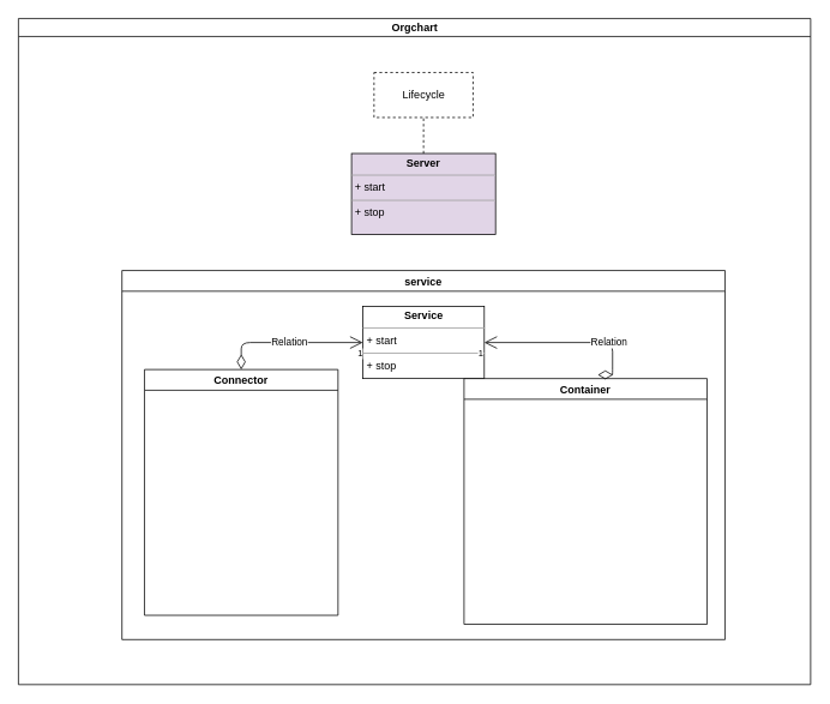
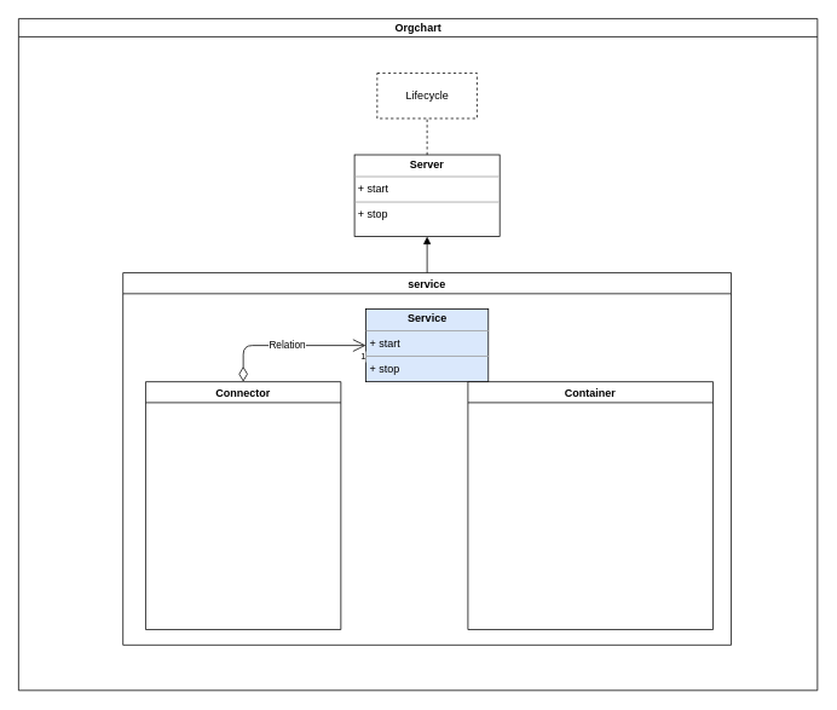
  <mxCell id="0" />
  <mxCell id="1" parent="0" />
  <mxCell id="2" value="Orgchart" style="swimlane;html=1;startSize=20;horizontal=1;containerType=tree;newEdgeStyle={&quot;edgeStyle&quot;:&quot;elbowEdgeStyle&quot;,&quot;startArrow&quot;:&quot;none&quot;,&quot;endArrow&quot;:&quot;none&quot;};" vertex="1" parent="1"><mxGeometry x="20" y="20" width="880" height="740" as="geometry" /></mxCell>
  <mxCell id="3" value="Lifecycle" style="html=1;dashed=1;" vertex="1" parent="2"><mxGeometry x="395" y="60" width="110" height="50" as="geometry" /></mxCell>
- <mxCell id="4" value="&lt;p style=&quot;margin: 0px ; margin-top: 4px ; text-align: center&quot;&gt;&lt;b&gt;Server&lt;/b&gt;&lt;/p&gt;&lt;hr size=&quot;1&quot;&gt;&lt;p style=&quot;margin: 0px ; margin-left: 4px&quot;&gt;+ start&lt;/p&gt;&lt;hr size=&quot;1&quot;&gt;&lt;p style=&quot;margin: 0px ; margin-left: 4px&quot;&gt;+ stop&lt;/p&gt;" style="verticalAlign=top;align=left;overflow=fill;fontSize=12;fontFamily=Helvetica;html=1;fillColor=#e1d5e7;" vertex="1" parent="2"><mxGeometry x="370" y="150" width="160" height="90" as="geometry" /></mxCell>
+ <mxCell id="4" value="&lt;p style=&quot;margin: 0px ; margin-top: 4px ; text-align: center&quot;&gt;&lt;b&gt;Server&lt;/b&gt;&lt;/p&gt;&lt;hr size=&quot;1&quot;&gt;&lt;p style=&quot;margin: 0px ; margin-left: 4px&quot;&gt;+ start&lt;/p&gt;&lt;hr size=&quot;1&quot;&gt;&lt;p style=&quot;margin: 0px ; margin-left: 4px&quot;&gt;+ stop&lt;/p&gt;" style="verticalAlign=top;align=left;overflow=fill;fontSize=12;fontFamily=Helvetica;html=1;" vertex="1" parent="2"><mxGeometry x="370" y="150" width="160" height="90" as="geometry" /></mxCell>
  <mxCell id="5" value="" style="endArrow=none;dashed=1;endFill=0;endSize=12;html=1;entryX=0.5;entryY=1;entryDx=0;entryDy=0;" edge="1" parent="2" source="4" target="3"><mxGeometry width="160" relative="1" as="geometry"><mxPoint x="300" y="270" as="sourcePoint" /><mxPoint x="460" y="270" as="targetPoint" /></mxGeometry></mxCell>
  <mxCell id="6" value="service" style="swimlane;" vertex="1" parent="2"><mxGeometry x="115" y="280" width="670" height="410" as="geometry"><mxRectangle x="115" y="280" width="70" height="23" as="alternateBounds" /></mxGeometry></mxCell>
- <mxCell id="7" value="&lt;p style=&quot;margin: 0px ; margin-top: 4px ; text-align: center&quot;&gt;&lt;b&gt;Service&lt;/b&gt;&lt;/p&gt;&lt;hr size=&quot;1&quot;&gt;&lt;p style=&quot;margin: 0px ; margin-left: 4px&quot;&gt;+ start&lt;/p&gt;&lt;hr size=&quot;1&quot;&gt;&lt;p style=&quot;margin: 0px ; margin-left: 4px&quot;&gt;+ stop&lt;/p&gt;" style="verticalAlign=top;align=left;overflow=fill;fontSize=12;fontFamily=Helvetica;html=1;" vertex="1" parent="6"><mxGeometry x="267.5" y="40" width="135" height="80" as="geometry" /></mxCell>
- <mxCell id="8" value="Connector" style="swimlane;" vertex="1" parent="6"><mxGeometry x="25" y="110" width="215" height="273" as="geometry"><mxRectangle x="25" y="193" width="90" height="23" as="alternateBounds" /></mxGeometry></mxCell>
+ <mxCell id="7" value="&lt;p style=&quot;margin: 0px ; margin-top: 4px ; text-align: center&quot;&gt;&lt;b&gt;Service&lt;/b&gt;&lt;/p&gt;&lt;hr size=&quot;1&quot;&gt;&lt;p style=&quot;margin: 0px ; margin-left: 4px&quot;&gt;+ start&lt;/p&gt;&lt;hr size=&quot;1&quot;&gt;&lt;p style=&quot;margin: 0px ; margin-left: 4px&quot;&gt;+ stop&lt;/p&gt;" style="verticalAlign=top;align=left;overflow=fill;fontSize=12;fontFamily=Helvetica;html=1;fillColor=#dae8fc;" vertex="1" parent="6"><mxGeometry x="267.5" y="40" width="135" height="80" as="geometry" /></mxCell>
+ <mxCell id="8" value="Connector" style="swimlane;" vertex="1" parent="6"><mxGeometry x="25" y="120" width="215" height="273" as="geometry"><mxRectangle x="25" y="193" width="90" height="23" as="alternateBounds" /></mxGeometry></mxCell>
  <mxCell id="9" value="Container" style="swimlane;" vertex="1" parent="6"><mxGeometry x="380" y="120" width="270" height="273" as="geometry" /></mxCell>
  <mxCell id="10" value="Relation" style="endArrow=open;html=1;endSize=12;startArrow=diamondThin;startSize=14;startFill=0;edgeStyle=orthogonalEdgeStyle;exitX=0.5;exitY=0;exitDx=0;exitDy=0;entryX=0;entryY=0.5;entryDx=0;entryDy=0;" edge="1" parent="6" source="8" target="7"><mxGeometry relative="1" as="geometry"><mxPoint x="175" y="220" as="sourcePoint" /><mxPoint x="335" y="220" as="targetPoint" /></mxGeometry></mxCell>
  <mxCell id="11" value="" style="resizable=0;html=1;align=left;verticalAlign=top;labelBackgroundColor=#ffffff;fontSize=10;" connectable="0" vertex="1" parent="10"><mxGeometry x="-1" relative="1" as="geometry" /></mxCell>
  <mxCell id="12" value="1" style="resizable=0;html=1;align=right;verticalAlign=top;labelBackgroundColor=#ffffff;fontSize=10;" connectable="0" vertex="1" parent="10"><mxGeometry x="1" relative="1" as="geometry" /></mxCell>
- <mxCell id="13" value="Relation" style="endArrow=open;html=1;endSize=12;startArrow=diamondThin;startSize=14;startFill=0;edgeStyle=orthogonalEdgeStyle;exitX=0.55;exitY=-0.015;exitDx=0;exitDy=0;entryX=1;entryY=0.5;entryDx=0;entryDy=0;exitPerimeter=0;" edge="1" parent="6" source="9" target="7"><mxGeometry x="0.871" y="-126" relative="1" as="geometry"><mxPoint x="135" y="203" as="sourcePoint" /><mxPoint x="277.5" y="90" as="targetPoint" /><Array as="points"><mxPoint x="545" y="80" /></Array><mxPoint x="126" y="126" as="offset" /></mxGeometry></mxCell>
- <mxCell id="14" value="" style="resizable=0;html=1;align=left;verticalAlign=top;labelBackgroundColor=#ffffff;fontSize=10;" connectable="0" vertex="1" parent="13"><mxGeometry x="-1" relative="1" as="geometry" /></mxCell>
- <mxCell id="15" value="1" style="resizable=0;html=1;align=right;verticalAlign=top;labelBackgroundColor=#ffffff;fontSize=10;" connectable="0" vertex="1" parent="13"><mxGeometry x="1" relative="1" as="geometry" /></mxCell>
+ <mxCell id="16" value="" style="html=1;verticalAlign=bottom;endArrow=block;entryX=0.5;entryY=1;entryDx=0;entryDy=0;exitX=0.5;exitY=0;exitDx=0;exitDy=0;" edge="1" parent="2" source="6" target="4"><mxGeometry width="80" relative="1" as="geometry"><mxPoint x="340" y="390" as="sourcePoint" /><mxPoint x="420" y="390" as="targetPoint" /><mxPoint as="offset" /></mxGeometry></mxCell>
